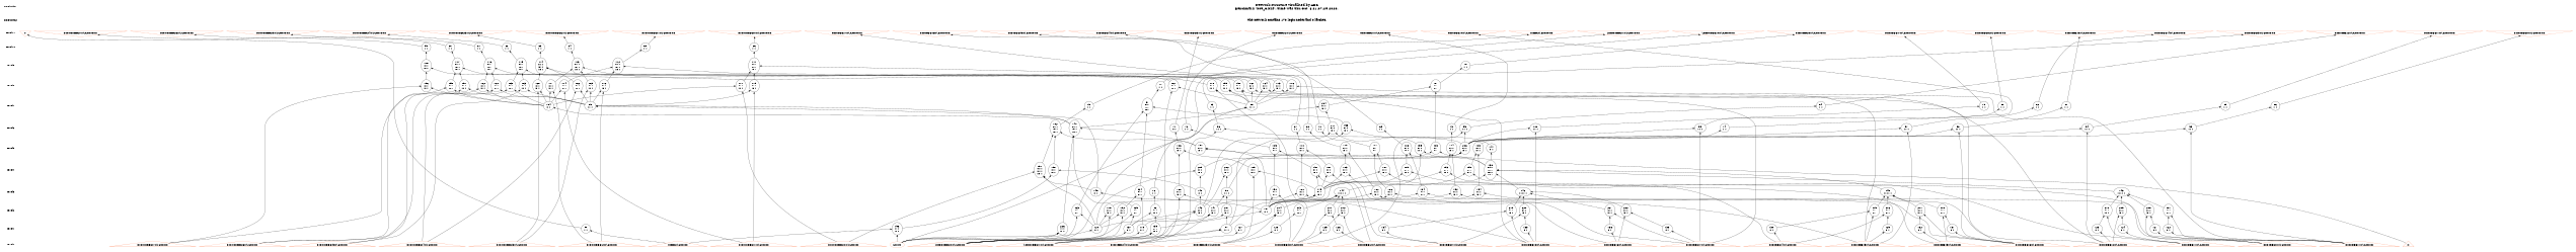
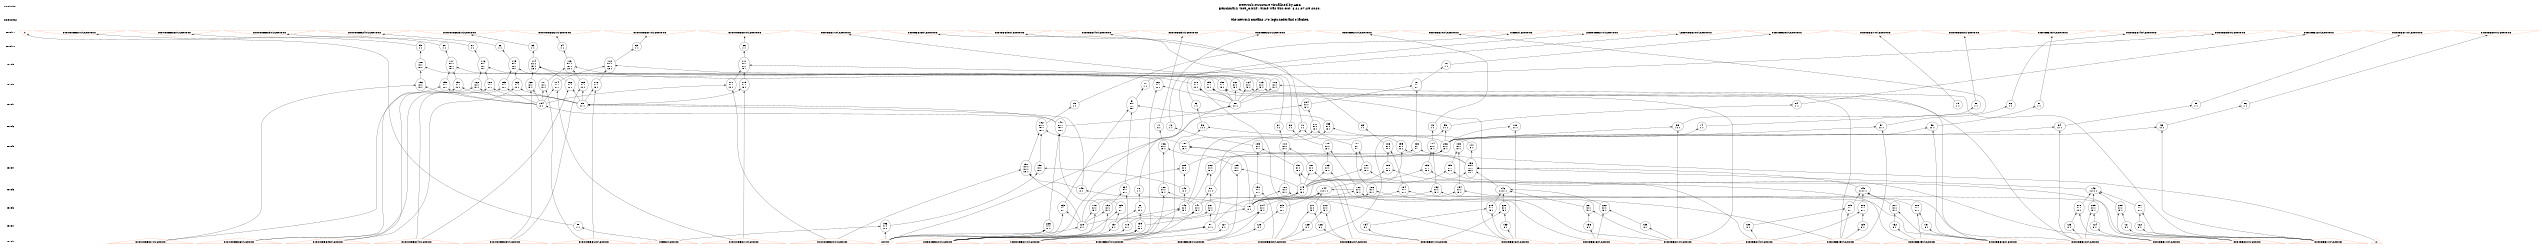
  digraph {
    fontname="DejaVu Serif"
    node [fontname="DejaVu Serif" shape=ellipse]
    edge [dir=back fontname="DejaVu Serif" style=solid]
    LevelTitle1 [shape=plaintext]
    LevelTitle2 [shape=plaintext]
    Level11 [shape=plaintext]
    Level10 [shape=plaintext]
    Level9 [shape=plaintext]
    Level8 [shape=plaintext]
    Level7 [shape=plaintext]
    Level6 [shape=plaintext]
    Level5 [shape=plaintext]
    Level4 [shape=plaintext]
    Level3 [shape=plaintext]
    Level2 [shape=plaintext]
    Level1 [shape=plaintext]
    Level0 [shape=plaintext]
    n15 [fontsize=20 label="Network structure visualized by ABC\nBenchmark \"b09_C.blif\". Time was Thu Oct  8 21:07:29 2020. " shape=plaintext]
    n16 [fontsize=18 label="The network contains 170 logic nodes and 0 latches.\n" shape=plaintext]
    n17 [color=coral fillcolor=coral label=Y shape=invtriangle]
    n18 [color=coral fillcolor=coral label=D_OUT_REG_7__SCAN_OUT shape=invtriangle]
    n19 [color=coral fillcolor=coral label=D_OUT_REG_6__SCAN_OUT shape=invtriangle]
    n20 [color=coral fillcolor=coral label=D_OUT_REG_5__SCAN_OUT shape=invtriangle]
    n21 [color=coral fillcolor=coral label=D_OUT_REG_4__SCAN_OUT shape=invtriangle]
    n22 [color=coral fillcolor=coral label=D_OUT_REG_3__SCAN_OUT shape=invtriangle]
    n23 [color=coral fillcolor=coral label=D_OUT_REG_2__SCAN_OUT shape=invtriangle]
    n24 [color=coral fillcolor=coral label=D_OUT_REG_1__SCAN_OUT shape=invtriangle]
    n25 [color=coral fillcolor=coral label=D_OUT_REG_0__SCAN_OUT shape=invtriangle]
    n26 [color=coral fillcolor=coral label=OLD_REG_7__SCAN_OUT shape=invtriangle]
    n27 [color=coral fillcolor=coral label=OLD_REG_6__SCAN_OUT shape=invtriangle]
    n28 [color=coral fillcolor=coral label=OLD_REG_5__SCAN_OUT shape=invtriangle]
    n29 [color=coral fillcolor=coral label=OLD_REG_4__SCAN_OUT shape=invtriangle]
    n30 [color=coral fillcolor=coral label=OLD_REG_3__SCAN_OUT shape=invtriangle]
    n31 [color=coral fillcolor=coral label=OLD_REG_2__SCAN_OUT shape=invtriangle]
    n32 [color=coral fillcolor=coral label=OLD_REG_1__SCAN_OUT shape=invtriangle]
    n33 [color=coral fillcolor=coral label=OLD_REG_0__SCAN_OUT shape=invtriangle]
    n34 [color=coral fillcolor=coral label=Y_REG_SCAN_OUT shape=invtriangle]
    n35 [color=coral fillcolor=coral label=STATO_REG_1__SCAN_OUT shape=invtriangle]
    n36 [color=coral fillcolor=coral label=STATO_REG_0__SCAN_OUT shape=invtriangle]
    n37 [color=coral fillcolor=coral label=D_IN_REG_8__SCAN_OUT shape=invtriangle]
    n38 [color=coral fillcolor=coral label=D_IN_REG_7__SCAN_OUT shape=invtriangle]
    n39 [color=coral fillcolor=coral label=D_IN_REG_6__SCAN_OUT shape=invtriangle]
    n40 [color=coral fillcolor=coral label=D_IN_REG_5__SCAN_OUT shape=invtriangle]
    n41 [color=coral fillcolor=coral label=D_IN_REG_4__SCAN_OUT shape=invtriangle]
    n42 [color=coral fillcolor=coral label=D_IN_REG_3__SCAN_OUT shape=invtriangle]
    n43 [color=coral fillcolor=coral label=D_IN_REG_2__SCAN_OUT shape=invtriangle]
    n44 [color=coral fillcolor=coral label=D_IN_REG_1__SCAN_OUT shape=invtriangle]
    n45 [color=coral fillcolor=coral label=D_IN_REG_0__SCAN_OUT shape=invtriangle]
    n46 [label="59\n1 1"]
    n47 [label="60\n1 1"]
    n48 [label="61\n1 1"]
    n49 [label="62\n1 1"]
    n50 [label="63\n1 1"]
    n51 [label="64\n1 1"]
    n52 [label="65\n1 1"]
    n53 [label="66\n1 1"]
    n54 [label="78\n1 1"]
    n55 [label="111\n0-- 1\n-0- 1\n--0 1"]
    n56 [label="112\n0-- 1\n-0- 1\n--0 1"]
    n57 [label="113\n0-- 1\n-0- 1\n--0 1"]
    n58 [label="114\n0-- 1\n-0- 1\n--0 1"]
    n59 [label="115\n0-- 1\n-0- 1\n--0 1"]
    n60 [label="116\n0-- 1\n-0- 1\n--0 1"]
    n61 [label="117\n0-- 1\n-0- 1\n--0 1"]
    n62 [label="118\n0- 1\n-0 1"]
    n63 [label="77\n1 1"]
    n64 [label="101\n0- 1\n-0 1"]
    n65 [label="155\n0- 1\n-0 1"]
    n66 [label="156\n0- 1\n-0 1"]
    n67 [label="157\n0- 1\n-0 1"]
    n68 [label="158\n0- 1\n-0 1"]
    n69 [label="159\n0- 1\n-0 1"]
    n70 [label="160\n0- 1\n-0 1"]
    n71 [label="161\n0- 1\n-0 1"]
    n72 [label="162\n0- 1\n-0 1"]
    n73 [label="163\n0- 1\n-0 1"]
    n74 [label="164\n0- 1\n-0 1"]
    n75 [label="165\n0- 1\n-0 1"]
    n76 [label="166\n0- 1\n-0 1"]
    n77 [label="167\n0- 1\n-0 1"]
    n78 [label="168\n0- 1\n-0 1"]
    n79 [label="169\n0- 1\n-0 1"]
    n80 [label="170\n0- 1\n-0 1"]
    n81 [label="171\n0- 1\n-0 1"]
    n82 [label="172\n0- 1\n-0 1"]
    n83 [label="173\n0- 1\n-0 1"]
    n84 [label="174\n0- 1\n-0 1"]
    n85 [label="175\n0- 1\n-0 1"]
    n86 [label="176\n0- 1\n-0 1"]
    n87 [label="177\n0- 1\n-0 1"]
    n88 [label="75\n1 1"]
    n89 [label="79\n1 1"]
    n90 [label="80\n1 1"]
    n91 [label="81\n1 1"]
    n92 [label="82\n1 1"]
    n93 [label="83\n1 1"]
    n94 [label="84\n1 1"]
    n95 [label="85\n1 1"]
    n96 [label="86\n1 1"]
    n97 [label="88\n11 1"]
    n98 [label="89\n11 1"]
    n99 [label="91\n0-- 1\n-0- 1\n--0 1"]
    n100 [label="154\n0 1"]
    n101 [label="204\n0- 1\n-0 1"]
    n102 [label="67\n1 1"]
    n103 [label="68\n1 1"]
    n104 [label="69\n1 1"]
    n105 [label="70\n1 1"]
    n106 [label="71\n0 1"]
    n107 [label="72\n1 1"]
    n108 [label="73\n1 1"]
    n109 [label="74\n1 1"]
    n110 [label="93\n11 1"]
    n111 [label="94\n11 1"]
    n112 [label="95\n11 1"]
    n113 [label="96\n11 1"]
    n114 [label="97\n11 1"]
    n115 [label="98\n11 1"]
    n116 [label="99\n11 1"]
    n117 [label="100\n11 1"]
    n118 [label="102\n0-- 1\n-0- 1\n--0 1"]
    n119 [label="140\n0-- 1\n-0- 1\n--0 1"]
    n120 [label="153\n0- 1\n-0 1"]
    n121 [label="200\n0- 1\n-0 1"]
    n122 [label="103\n0- 1\n-0 1"]
    n123 [label="104\n0- 1\n-0 1"]
    n124 [label="105\n0- 1\n-0 1"]
    n125 [label="106\n0- 1\n-0 1"]
    n126 [label="107\n0- 1\n-0 1"]
    n127 [label="108\n0- 1\n-0 1"]
    n128 [label="109\n0- 1\n-0 1"]
    n129 [label="110\n0- 1\n-0 1"]
    n130 [label="147\n0 1"]
    n131 [label="150\n0- 1\n-0 1"]
    n132 [label="199\n0- 1\n-0 1"]
    n133 [label="203\n0- 1\n-0 1"]
    n134 [label="206\n0- 1\n-0 1"]
    n135 [label="138\n0--- 1\n-0-- 1\n--0- 1\n---0 1"]
    n136 [label="181\n0- 1\n-0 1"]
    n137 [label="183\n0- 1\n-0 1"]
    n138 [label="185\n0- 1\n-0 1"]
    n139 [label="187\n0- 1\n-0 1"]
    n140 [label="189\n0- 1\n-0 1"]
    n141 [label="191\n0- 1\n-0 1"]
    n142 [label="193\n0- 1\n-0 1"]
    n143 [label="195\n0- 1\n-0 1"]
    n144 [label="197\n0-- 1\n-0- 1\n--0 1"]
    n145 [label="198\n0- 1\n-0 1"]
    n146 [label="202\n0- 1\n-0 1"]
    n147 [label="205\n0- 1\n-0 1"]
    n148 [label="76\n1 1"]
    n149 [label="90\n11 1"]
    n150 [label="143\n1111 1"]
    n151 [label="144\n1111 1"]
    n152 [label="145\n1111 1"]
    n153 [label="146\n1111 1"]
    n154 [label="148\n0 1"]
    n155 [label="149\n0 1"]
    n156 [label="179\n0- 1\n-0 1"]
    n157 [label="180\n0- 1\n-0 1"]
    n158 [label="182\n0- 1\n-0 1"]
    n159 [label="184\n0- 1\n-0 1"]
    n160 [label="186\n0- 1\n-0 1"]
    n161 [label="188\n0- 1\n-0 1"]
    n162 [label="190\n0- 1\n-0 1"]
    n163 [label="192\n0- 1\n-0 1"]
    n164 [label="194\n0- 1\n-0 1"]
    n165 [label="224\n0- 1\n-0 1"]
    n166 [label="92\n0- 1\n-0 1"]
    n167 [label="141\n0- 1\n-0 1"]
    n168 [label="142\n0- 1\n-0 1"]
    n169 [label="151\n0 1"]
    n170 [label="152\n0- 1\n-0 1"]
    n171 [label="178\n0- 1\n-0 1"]
    n172 [label="201\n0- 1\n-0 1"]
    n173 [label="207\n0- 1\n-0 1"]
    n174 [label="208\n0- 1\n-0 1"]
    n175 [label="209\n0- 1\n-0 1"]
    n176 [label="210\n0- 1\n-0 1"]
    n177 [label="211\n0- 1\n-0 1"]
    n178 [label="212\n0- 1\n-0 1"]
    n179 [label="213\n0- 1\n-0 1"]
    n180 [label="214\n0- 1\n-0 1"]
    n181 [label="215\n0- 1\n-0 1"]
    n182 [label="216\n0- 1\n-0 1"]
    n183 [label="217\n0- 1\n-0 1"]
    n184 [label="218\n0- 1\n-0 1"]
    n185 [label="219\n0- 1\n-0 1"]
    n186 [label="220\n0- 1\n-0 1"]
    n187 [label="221\n0- 1\n-0 1"]
    n188 [label="222\n0- 1\n-0 1"]
    n189 [label="223\n0- 1\n-0 1"]
    n190 [label="225\n0- 1\n-0 1"]
    n191 [label="58\n1 1"]
    n192 [label="87\n11 1"]
    n193 [label="119\n0 1"]
    n194 [label="120\n0 1"]
    n195 [label="121\n0 1"]
    n196 [label="122\n0 1"]
    n197 [label="123\n0 1"]
    n198 [label="124\n0 1"]
    n199 [label="125\n0 1"]
    n200 [label="126\n0 1"]
    n201 [label="127\n0 1"]
    n202 [label="128\n0 1"]
    n203 [label="129\n0 1"]
    n204 [label="130\n0 1"]
    n205 [label="131\n0 1"]
    n206 [label="132\n0 1"]
    n207 [label="133\n0 1"]
    n208 [label="134\n0 1"]
    n209 [label="135\n0 1"]
    n210 [label="136\n0 1"]
    n211 [label="137\n0 1"]
    n212 [label="139\n0- 1\n-0 1"]
    n213 [label="196\n1- 1\n-1 1"]
    n214 [label="226\n1- 1\n-1 1"]
    n215 [color=coral fillcolor=coral label=X shape=triangle]
    n216 [color=coral fillcolor=coral label=D_OUT_REG_7__SCAN_IN shape=triangle]
    n217 [color=coral fillcolor=coral label=D_OUT_REG_6__SCAN_IN shape=triangle]
    n218 [color=coral fillcolor=coral label=D_OUT_REG_5__SCAN_IN shape=triangle]
    n219 [color=coral fillcolor=coral label=D_OUT_REG_4__SCAN_IN shape=triangle]
    n220 [color=coral fillcolor=coral label=D_OUT_REG_3__SCAN_IN shape=triangle]
    n221 [color=coral fillcolor=coral label=D_OUT_REG_2__SCAN_IN shape=triangle]
    n222 [color=coral fillcolor=coral label=D_OUT_REG_1__SCAN_IN shape=triangle]
    n223 [color=coral fillcolor=coral label=D_OUT_REG_0__SCAN_IN shape=triangle]
    n224 [color=coral fillcolor=coral label=OLD_REG_7__SCAN_IN shape=triangle]
    n225 [color=coral fillcolor=coral label=OLD_REG_6__SCAN_IN shape=triangle]
    n226 [color=coral fillcolor=coral label=OLD_REG_5__SCAN_IN shape=triangle]
    n227 [color=coral fillcolor=coral label=OLD_REG_4__SCAN_IN shape=triangle]
    n228 [color=coral fillcolor=coral label=OLD_REG_3__SCAN_IN shape=triangle]
    n229 [color=coral fillcolor=coral label=OLD_REG_2__SCAN_IN shape=triangle]
    n230 [color=coral fillcolor=coral label=OLD_REG_1__SCAN_IN shape=triangle]
    n231 [color=coral fillcolor=coral label=OLD_REG_0__SCAN_IN shape=triangle]
    n232 [color=coral fillcolor=coral label=Y_REG_SCAN_IN shape=triangle]
    n233 [color=coral fillcolor=coral label=STATO_REG_1__SCAN_IN shape=triangle]
    n234 [color=coral fillcolor=coral label=STATO_REG_0__SCAN_IN shape=triangle]
    n235 [color=coral fillcolor=coral label=D_IN_REG_8__SCAN_IN shape=triangle]
    n236 [color=coral fillcolor=coral label=D_IN_REG_7__SCAN_IN shape=triangle]
    n237 [color=coral fillcolor=coral label=D_IN_REG_6__SCAN_IN shape=triangle]
    n238 [color=coral fillcolor=coral label=D_IN_REG_5__SCAN_IN shape=triangle]
    n239 [color=coral fillcolor=coral label=D_IN_REG_4__SCAN_IN shape=triangle]
    n240 [color=coral fillcolor=coral label=D_IN_REG_3__SCAN_IN shape=triangle]
    n241 [color=coral fillcolor=coral label=D_IN_REG_2__SCAN_IN shape=triangle]
    n242 [color=coral fillcolor=coral label=D_IN_REG_1__SCAN_IN shape=triangle]
    n243 [color=coral fillcolor=coral label=Const0]
    subgraph sub_1 {
      LevelTitle1
      LevelTitle2
      Level11
      Level10
      Level9
      Level8
      Level7
      Level6
      Level5
      Level4
      Level3
      Level2
      Level1
      Level0
    }
    subgraph sub_2 {
      rank=same
      LevelTitle1
      n15
    }
    subgraph sub_3 {
      rank=same
      LevelTitle2
      n16
    }
    subgraph sub_4 {
      rank=same
      Level11
      n17
      n18
      n19
      n20
      n21
      n22
      n23
      n24
      n25
      n26
      n27
      n28
      n29
      n30
      n31
      n32
      n33
      n34
      n35
      n36
      n37
      n38
      n39
      n40
      n41
      n42
      n43
      n44
      n45
    }
    subgraph sub_5 {
      rank=same
      Level10
      n46
      n47
      n48
      n49
      n50
      n51
      n52
      n53
    }
    subgraph sub_6 {
      rank=same
      Level9
      n54
      n55
      n56
      n57
      n58
      n59
      n60
      n61
      n62
    }
    subgraph sub_7 {
      rank=same
      Level8
      n63
      n64
      n65
      n66
      n67
      n68
      n69
      n70
      n71
      n72
      n73
      n74
      n75
      n76
      n77
      n78
      n79
      n80
      n81
      n82
      n83
      n84
      n85
      n86
      n87
    }
    subgraph sub_8 {
      rank=same
      Level7
      n88
      n89
      n90
      n91
      n92
      n93
      n94
      n95
      n96
      n97
      n98
      n99
      n100
      n101
    }
    subgraph sub_9 {
      rank=same
      Level6
      n102
      n103
      n104
      n105
      n106
      n107
      n108
      n109
      n110
      n111
      n112
      n113
      n114
      n115
      n116
      n117
      n118
      n119
      n120
      n121
    }
    subgraph sub_10 {
      rank=same
      Level5
      n122
      n123
      n124
      n125
      n126
      n127
      n128
      n129
      n130
      n131
      n132
      n133
      n134
    }
    subgraph sub_11 {
      rank=same
      Level4
      n135
      n136
      n137
      n138
      n139
      n140
      n141
      n142
      n143
      n144
      n145
      n146
      n147
    }
    subgraph sub_12 {
      rank=same
      Level3
      n148
      n149
      n150
      n151
      n152
      n153
      n154
      n155
      n156
      n157
      n158
      n159
      n160
      n161
      n162
      n163
      n164
      n165
    }
    subgraph sub_13 {
      rank=same
      Level2
      n166
      n167
      n168
      n169
      n170
      n171
      n172
      n173
      n174
      n175
      n176
      n177
      n178
      n179
      n180
      n181
      n182
      n183
      n184
      n185
      n186
      n187
      n188
      n189
      n190
    }
    subgraph sub_14 {
      rank=same
      Level1
      n191
      n192
      n193
      n194
      n195
      n196
      n197
      n198
      n199
      n200
      n201
      n202
      n203
      n204
      n205
      n206
      n207
      n208
      n209
      n210
      n211
      n212
      n213
      n214
    }
    subgraph sub_15 {
      rank=same
      Level0
      n215
      n216
      n217
      n218
      n219
      n220
      n221
      n222
      n223
      n224
      n225
      n226
      n227
      n228
      n229
      n230
      n231
      n232
      n233
      n234
      n235
      n236
      n237
      n238
      n239
      n240
      n241
      n242
      n243
    }
    LevelTitle1 -> LevelTitle2 [style=invis]
    LevelTitle2 -> Level11 [style=invis]
    Level11 -> Level10 [style=invis]
    Level10 -> Level9 [style=invis]
    Level9 -> Level8 [style=invis]
    Level8 -> Level7 [style=invis]
    Level7 -> Level6 [style=invis]
    Level6 -> Level5 [style=invis]
    Level5 -> Level4 [style=invis]
    Level4 -> Level3 [style=invis]
    Level3 -> Level2 [style=invis]
    Level2 -> Level1 [style=invis]
    Level1 -> Level0 [style=invis]
    n15 -> n16 [style=invis]
    n16 -> n17 [style=invis]
    n16 -> n18 [style=invis]
    n16 -> n19 [style=invis]
    n16 -> n20 [style=invis]
    n16 -> n21 [style=invis]
    n16 -> n22 [style=invis]
    n16 -> n23 [style=invis]
    n16 -> n24 [style=invis]
    n16 -> n25 [style=invis]
    n16 -> n26 [style=invis]
    n16 -> n27 [style=invis]
    n16 -> n28 [style=invis]
    n16 -> n29 [style=invis]
    n16 -> n30 [style=invis]
    n16 -> n31 [style=invis]
    n16 -> n32 [style=invis]
    n16 -> n33 [style=invis]
    n16 -> n34 [style=invis]
    n16 -> n35 [style=invis]
    n16 -> n36 [style=invis]
    n16 -> n37 [style=invis]
    n16 -> n38 [style=invis]
    n16 -> n39 [style=invis]
    n16 -> n40 [style=invis]
    n16 -> n41 [style=invis]
    n16 -> n42 [style=invis]
    n16 -> n43 [style=invis]
    n16 -> n44 [style=invis]
    n16 -> n45 [style=invis]
    n17 -> n18 [style=invis]
    n17 -> n191
    n18 -> n19 [style=invis]
    n18 -> n46
    n19 -> n20 [style=invis]
    n19 -> n47
    n20 -> n21 [style=invis]
    n20 -> n48
    n21 -> n22 [style=invis]
    n21 -> n49
    n22 -> n23 [style=invis]
    n22 -> n50
    n23 -> n24 [style=invis]
    n23 -> n51
    n24 -> n25 [style=invis]
    n24 -> n52
    n25 -> n26 [style=invis]
    n25 -> n53
    n26 -> n27 [style=invis]
    n26 -> n102
    n27 -> n28 [style=invis]
    n27 -> n103
    n28 -> n29 [style=invis]
    n28 -> n104
    n29 -> n30 [style=invis]
    n29 -> n105
    n30 -> n31 [style=invis]
    n30 -> n106
    n31 -> n32 [style=invis]
    n31 -> n107
    n32 -> n33 [style=invis]
    n32 -> n108
    n33 -> n34 [style=invis]
    n33 -> n109
    n34 -> n35 [style=invis]
    n34 -> n88
    n35 -> n36 [style=invis]
    n35 -> n148
    n36 -> n37 [style=invis]
    n36 -> n63
    n37 -> n38 [style=invis]
    n37 -> n54
    n38 -> n39 [style=invis]
    n38 -> n89
    n39 -> n40 [style=invis]
    n39 -> n90
    n40 -> n41 [style=invis]
    n40 -> n91
    n41 -> n42 [style=invis]
    n41 -> n92
    n42 -> n43 [style=invis]
    n42 -> n93
    n43 -> n44 [style=invis]
    n43 -> n94
    n44 -> n45 [style=invis]
    n44 -> n95
    n45 -> n96
    n46 -> n62
    n47 -> n61
    n48 -> n60
    n49 -> n59
    n50 -> n58
    n51 -> n57
    n52 -> n56
    n53 -> n55
    n54 -> n64
    n55 -> n85
    n55 -> n86
    n55 -> n87
    n56 -> n82
    n56 -> n83
    n56 -> n84
    n57 -> n79
    n57 -> n80
    n57 -> n81
    n58 -> n76
    n58 -> n77
    n58 -> n78
    n59 -> n73
    n59 -> n74
    n59 -> n75
    n60 -> n70
    n60 -> n71
    n60 -> n72
    n61 -> n67
    n61 -> n68
    n61 -> n69
    n62 -> n65
    n62 -> n66
    n63 -> n99
    n64 -> n101
    n64 -> n133
    n65 -> n97
    n65 -> n235
    n66 -> n100
    n66 -> n216
    n67 -> n98
    n67 -> n216
    n68 -> n97
    n68 -> n236
    n69 -> n100
    n69 -> n217
    n70 -> n98
    n70 -> n217
    n71 -> n97
    n71 -> n237
    n72 -> n100
    n72 -> n218
    n73 -> n98
    n73 -> n218
    n74 -> n97
    n74 -> n238
    n75 -> n100
    n75 -> n219
    n76 -> n98
    n76 -> n219
    n77 -> n97
    n77 -> n239
    n78 -> n100
    n78 -> n220
    n79 -> n98
    n79 -> n220
    n80 -> n97
    n80 -> n240
    n81 -> n100
    n81 -> n221
    n82 -> n98
    n82 -> n221
    n83 -> n97
    n83 -> n241
    n84 -> n100
    n84 -> n222
    n85 -> n98
    n85 -> n222
    n86 -> n97
    n86 -> n242
    n87 -> n100
    n87 -> n223
    n88 -> n118
-   n89 -> n117
    n90 -> n116
    n91 -> n115
    n92 -> n114
    n93 -> n113
    n94 -> n112
    n95 -> n111
    n96 -> n110
    n97 -> n119
    n97 -> n234
    n98 -> n119
    n98 -> n155
    n99 -> n120
    n99 -> n165
    n99 -> n189
    n100 -> n119
    n101 -> n121
    n101 -> n243
    n102 -> n129
    n103 -> n128
    n104 -> n127
    n105 -> n126
    n106 -> n125
    n107 -> n124
    n108 -> n123
    n109 -> n122
    n110 -> n134
    n110 -> n242
    n111 -> n134
    n111 -> n241
    n112 -> n134
    n112 -> n240
    n113 -> n134
    n113 -> n239
    n114 -> n134
    n114 -> n238
    n115 -> n134
    n115 -> n237
    n116 -> n134
    n116 -> n236
    n117 -> n134
    n117 -> n235
    n118 -> n131
    n118 -> n144
    n118 -> n145
-   n119 -> n131
+   n105 -> n131
    n119 -> n190
    n119 -> n214
    n120 -> n130
    n120 -> n192
    n121 -> n132
    n121 -> n168
    n122 -> n143
    n122 -> n164
    n123 -> n142
    n123 -> n163
    n124 -> n141
    n124 -> n162
    n125 -> n140
    n125 -> n161
    n126 -> n139
    n126 -> n160
    n127 -> n138
    n127 -> n159
    n128 -> n137
    n128 -> n158
    n129 -> n136
    n129 -> n157
    n130 -> n135
    n131 -> n135
    n131 -> n169
    n132 -> n135
    n132 -> n192
    n133 -> n146
    n133 -> n215
    n134 -> n147
    n134 -> n149
    n135 -> n150
    n135 -> n151
    n135 -> n152
    n135 -> n153
    n136 -> n156
    n136 -> n224
    n137 -> n156
    n137 -> n225
    n138 -> n156
    n138 -> n226
    n139 -> n156
    n139 -> n227
    n140 -> n156
    n140 -> n228
    n141 -> n156
    n141 -> n229
    n142 -> n156
    n142 -> n230
    n143 -> n156
    n143 -> n231
    n144 -> n155
    n144 -> n194
    n144 -> n223
    n145 -> n154
    n145 -> n213
    n146 -> n149
    n146 -> n168
    n147 -> n154
    n147 -> n194
    n148 -> n166
    n149 -> n167
    n149 -> n172
    n150 -> n173
    n150 -> n174
    n150 -> n175
    n150 -> n176
    n151 -> n177
-   n151 -> n178
+   n151 -> n158
    n151 -> n179
    n151 -> n180
    n152 -> n181
    n152 -> n182
    n152 -> n183
    n152 -> n184
    n153 -> n185
    n153 -> n186
    n153 -> n187
    n153 -> n188
    n154 -> n168
    n155 -> n167
    n156 -> n167
    n156 -> n171
    n157 -> n169
    n157 -> n235
    n158 -> n169
    n158 -> n236
    n159 -> n169
    n159 -> n237
    n160 -> n169
    n160 -> n238
    n161 -> n169
    n161 -> n239
    n162 -> n169
    n162 -> n240
    n163 -> n169
    n163 -> n241
    n164 -> n169
    n164 -> n242
    n165 -> n170
    n165 -> n193
    n166 -> n211
    n166 -> n212
    n167 -> n193
    n167 -> n233
    n168 -> n211
    n168 -> n234
    n169 -> n212
    n170 -> n194
    n170 -> n233
    n171 -> n194
    n171 -> n234
    n172 -> n192
    n172 -> n194
    n173 -> n196
    n173 -> n242
    n174 -> n195
    n174 -> n231
    n175 -> n198
    n175 -> n241
    n176 -> n197
    n176 -> n230
    n177 -> n200
    n177 -> n240
    n178 -> n199
    n178 -> n229
    n179 -> n202
    n180 -> n201
    n180 -> n228
    n181 -> n204
    n181 -> n238
    n182 -> n203
    n182 -> n227
    n183 -> n206
    n183 -> n237
    n184 -> n205
    n184 -> n226
    n185 -> n208
    n185 -> n235
    n186 -> n207
    n186 -> n224
    n187 -> n210
    n187 -> n236
    n188 -> n209
    n188 -> n225
    n189 -> n194
    n189 -> n234
    n190 -> n211
    n190 -> n243
    n191 -> n232
    n192 -> n233
    n192 -> n234
    n193 -> n234
    n194 -> n243
    n195 -> n242
    n196 -> n231
    n197 -> n241
    n198 -> n230
    n199 -> n240
    n200 -> n229
    n201 -> n239
    n202 -> n228
    n203 -> n238
    n204 -> n227
    n205 -> n237
    n206 -> n226
    n207 -> n235
    n208 -> n224
    n209 -> n236
    n210 -> n225
    n211 -> n233
    n212 -> n234
    n212 -> n243
    n213 -> n232
    n213 -> n243
    n214 -> n234
    n214 -> n243
  }
